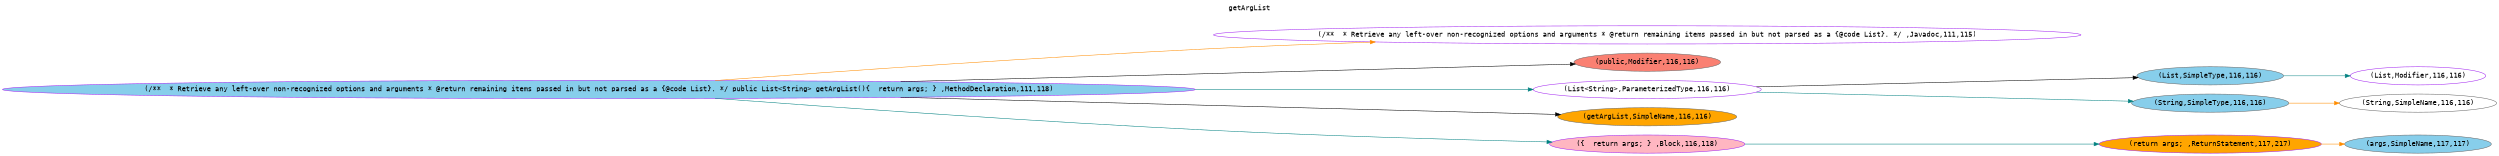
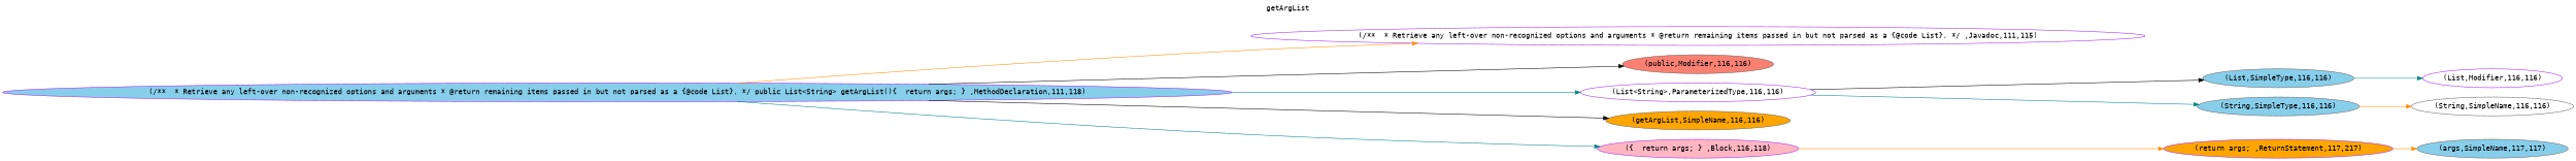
  digraph {
    concentrate=true
    fontname="DejaVu Sans Mono"
    label=getArgList
    labelloc=t
    rankdir=LR
    node [color=purple endLineNumber=116 fillcolor=skyblue fontname="DejaVu Sans Mono" startLineNumber=116 style=filled type=42]
    edge [color=darkorange fontname="DejaVu Sans Mono"]
    n1 [endLineNumber=118 label="(/**  * Retrieve any left-over non-recognized options and arguments * @return remaining items passed in but not parsed as a {@code List}. */ public List<String> getArgList(){  return args; } ,MethodDeclaration,111,118)" startLineNumber=111 type=31]
    n2 [endLineNumber=115 fillcolor=white label="(/**  * Retrieve any left-over non-recognized options and arguments * @return remaining items passed in but not parsed as a {@code List}. */ ,Javadoc,111,115)" startLineNumber=111 type=29]
    n3 [color=gray40 fillcolor=salmon label="(public,Modifier,116,116)" type=83]
    n4 [fillcolor=white label="(List<String>,ParameterizedType,116,116)" type=74]
    n5 [color=gray40 fillcolor=orange label="(getArgList,SimpleName,116,116)"]
    n6 [endLineNumber=118 fillcolor=lightpink label="({  return args; } ,Block,116,118)" type=8]
    n7 [color=gray40 label="(List,SimpleType,116,116)" type=43]
    n8 [color=gray40 label="(String,SimpleType,116,116)" type=43]
    n9 [endLineNumber=117 fillcolor=orange label="(return args; ,ReturnStatement,117,217)" startLineNumber=117 type=41]
    n10 [fillcolor=white label="(List,Modifier,116,116)"]
    n11 [color=gray40 fillcolor=white label="(String,SimpleName,116,116)"]
    n12 [color=gray40 endLineNumber=117 label="(args,SimpleName,117,117)" startLineNumber=117]
    n1 -> n2
    n1 -> n3 [color=black]
    n1 -> n4 [color=teal]
    n1 -> n5 [color=black]
    n1 -> n6 [color=teal]
    n4 -> n7 [color=black]
    n4 -> n8 [color=teal]
-   n6 -> n9 [color=teal]
+   n6 -> n9
    n7 -> n10 [color=teal]
    n8 -> n11
    n9 -> n12
  }
